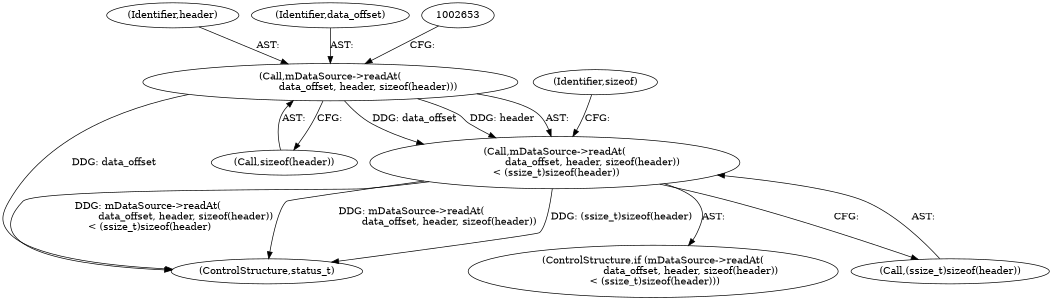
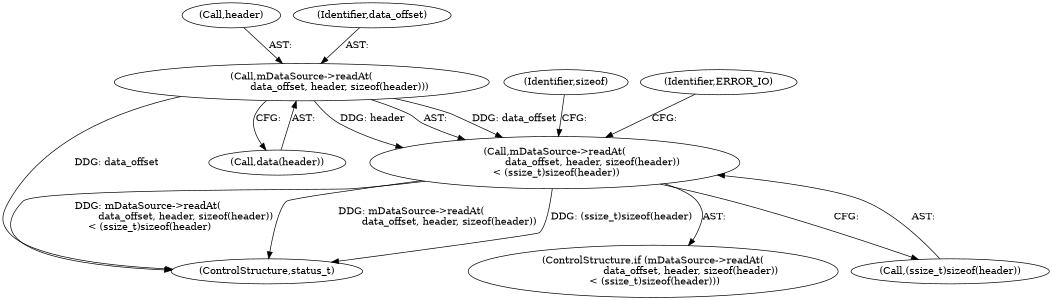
  digraph {
    n1 [label="(Call,mDataSource->readAt(\n                        data_offset, header, sizeof(header))\n < (ssize_t)sizeof(header))"]
    n2 [label="(ControlStructure,status_t)"]
    n3 [label="(ControlStructure,if (mDataSource->readAt(\n                        data_offset, header, sizeof(header))\n < (ssize_t)sizeof(header)))"]
    n4 [label="(Call,(ssize_t)sizeof(header))"]
    n5 [label="(Call,mDataSource->readAt(\n                        data_offset, header, sizeof(header)))"]
-   n6 [label="(Call,sizeof(header))"]
-   n7 [label="(Identifier,header)"]
+   n6 [label="(Call,data(header))"]
+   n7 [label="(Call,header)"]
    n8 [label="(Identifier,sizeof)"]
+   n9 [label="(Identifier,ERROR_IO)"]
    n10 [label="(Identifier,data_offset)"]
-   1002653
    n1 -> n2 [label="DDG: (ssize_t)sizeof(header)"]
    n1 -> n2 [label="DDG: mDataSource->readAt(\n                        data_offset, header, sizeof(header))\n < (ssize_t)sizeof(header)"]
    n1 -> n2 [label="DDG: mDataSource->readAt(\n                        data_offset, header, sizeof(header))"]
    n1 -> n3 [label="AST: "]
    n1 -> n4 [label="CFG: "]
    n4 -> n1 [label="AST: "]
    n5 -> n1 [label="AST: "]
    n5 -> n1 [label="DDG: data_offset"]
    n5 -> n1 [label="DDG: header"]
    n5 -> n2 [label="DDG: data_offset"]
    n5 -> n6 [label="CFG: "]
    n6 -> n5 [label="AST: "]
    n7 -> n5 [label="AST: "]
    n8 -> n1 [label="CFG: "]
+   n9 -> n1 [label="CFG: "]
    n10 -> n5 [label="AST: "]
-   1002653 -> n5 [label="CFG: "]
  }
